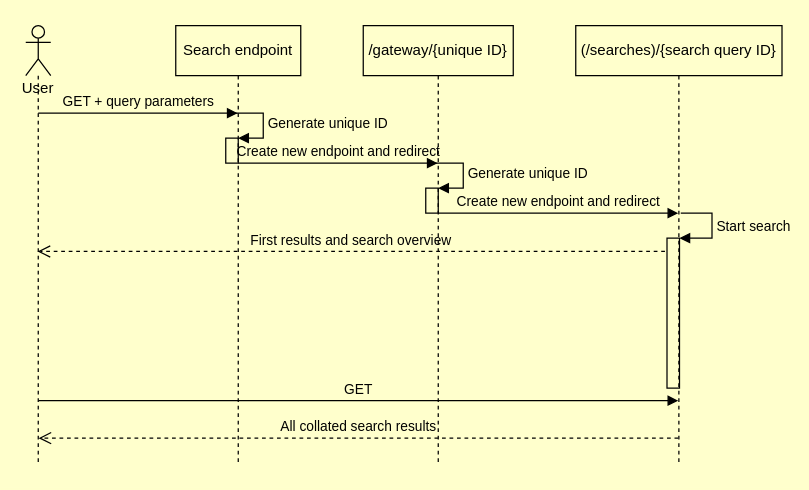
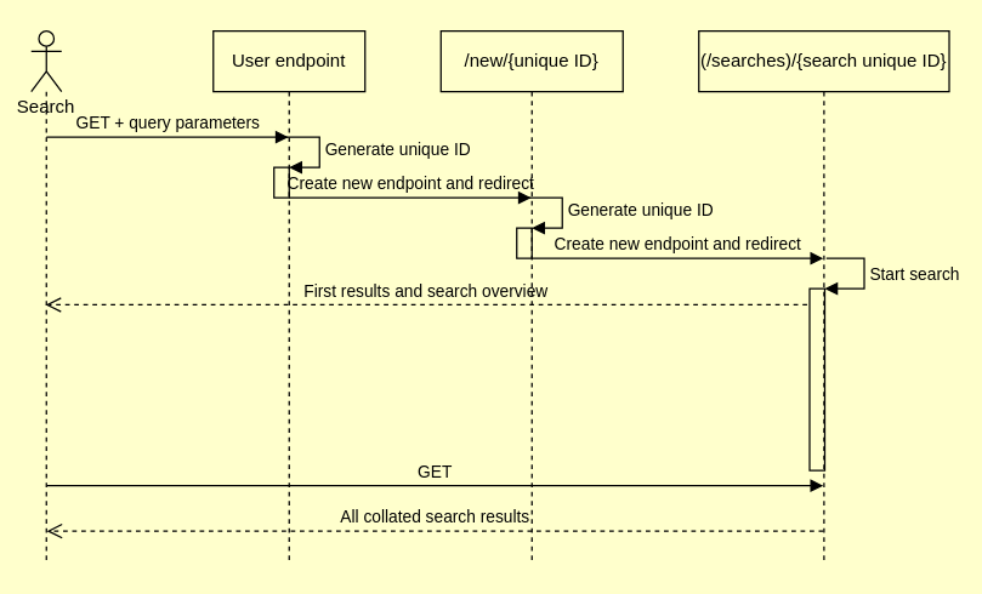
  <mxCell id="0" />
  <mxCell id="1" parent="0" />
- <mxCell id="2" value="User" style="shape=umlLifeline;participant=umlActor;perimeter=lifelinePerimeter;whiteSpace=wrap;html=1;container=1;collapsible=0;recursiveResize=0;verticalAlign=top;spacingTop=36;outlineConnect=0;fillColor=none;strokeColor=#000000;fontColor=#000000;" vertex="1" parent="1"><mxGeometry x="20" y="20" width="20" height="350" as="geometry" /></mxCell>
- <mxCell id="3" value="Search endpoint" style="shape=umlLifeline;perimeter=lifelinePerimeter;whiteSpace=wrap;html=1;container=1;collapsible=0;recursiveResize=0;outlineConnect=0;fillColor=none;strokeColor=#000000;fontColor=#000000;" vertex="1" parent="1"><mxGeometry x="140" y="20" width="100" height="350" as="geometry" /></mxCell>
+ <mxCell id="2" value="Search" style="shape=umlLifeline;participant=umlActor;perimeter=lifelinePerimeter;whiteSpace=wrap;html=1;container=1;collapsible=0;recursiveResize=0;verticalAlign=top;spacingTop=36;outlineConnect=0;fillColor=none;strokeColor=#000000;fontColor=#000000;" vertex="1" parent="1"><mxGeometry x="20" y="20" width="20" height="350" as="geometry" /></mxCell>
+ <mxCell id="3" value="User endpoint" style="shape=umlLifeline;perimeter=lifelinePerimeter;whiteSpace=wrap;html=1;container=1;collapsible=0;recursiveResize=0;outlineConnect=0;fillColor=none;strokeColor=#000000;fontColor=#000000;" vertex="1" parent="1"><mxGeometry x="140" y="20" width="100" height="350" as="geometry" /></mxCell>
  <mxCell id="4" value="" style="html=1;points=[];perimeter=orthogonalPerimeter;labelBackgroundColor=none;fillColor=none;strokeColor=#000000;" vertex="1" parent="3"><mxGeometry x="40" y="90" width="10" height="20" as="geometry" /></mxCell>
  <mxCell id="5" value="Generate unique ID" style="edgeStyle=orthogonalEdgeStyle;html=1;align=left;spacingLeft=2;endArrow=block;rounded=0;entryX=1;entryY=0;labelBackgroundColor=none;strokeColor=#000000;fontColor=#000000;" edge="1" parent="3" target="4"><mxGeometry relative="1" as="geometry"><mxPoint x="45" y="70" as="sourcePoint" /><Array as="points"><mxPoint x="70" y="70" /></Array></mxGeometry></mxCell>
- <mxCell id="6" value="/gateway/{unique ID}" style="shape=umlLifeline;perimeter=lifelinePerimeter;whiteSpace=wrap;html=1;container=1;collapsible=0;recursiveResize=0;outlineConnect=0;fillColor=none;strokeColor=#000000;fontColor=#000000;" vertex="1" parent="1"><mxGeometry x="290" y="20" width="120" height="350" as="geometry" /></mxCell>
+ <mxCell id="6" value="/new/{unique ID}" style="shape=umlLifeline;perimeter=lifelinePerimeter;whiteSpace=wrap;html=1;container=1;collapsible=0;recursiveResize=0;outlineConnect=0;fillColor=none;strokeColor=#000000;fontColor=#000000;" vertex="1" parent="1"><mxGeometry x="290" y="20" width="120" height="350" as="geometry" /></mxCell>
  <mxCell id="7" value="GET + query parameters" style="html=1;verticalAlign=bottom;endArrow=block;fillColor=none;strokeColor=#000000;fontColor=#000000;labelBackgroundColor=none;" edge="1" parent="1"><mxGeometry width="80" relative="1" as="geometry"><mxPoint x="30" y="90" as="sourcePoint" /><mxPoint x="189.5" y="90" as="targetPoint" /></mxGeometry></mxCell>
  <mxCell id="8" value="GET" style="html=1;verticalAlign=bottom;endArrow=block;fillColor=none;strokeColor=#000000;fontColor=#000000;labelBackgroundColor=none;" edge="1" parent="1"><mxGeometry width="80" relative="1" as="geometry"><mxPoint x="30.25" y="320" as="sourcePoint" /><mxPoint x="542" y="320" as="targetPoint" /></mxGeometry></mxCell>
  <mxCell id="9" value="All collated search results" style="html=1;verticalAlign=bottom;endArrow=open;dashed=1;endSize=8;fillColor=none;strokeColor=#000000;fontColor=#000000;labelBackgroundColor=none;" edge="1" parent="1"><mxGeometry relative="1" as="geometry"><mxPoint x="542" y="350" as="sourcePoint" /><mxPoint x="30.25" y="350" as="targetPoint" /></mxGeometry></mxCell>
  <mxCell id="10" value="Create new endpoint and redirect" style="html=1;verticalAlign=bottom;endArrow=block;fillColor=none;strokeColor=#000000;fontColor=#000000;labelBackgroundColor=none;" edge="1" parent="1"><mxGeometry width="80" relative="1" as="geometry"><mxPoint x="190" y="130" as="sourcePoint" /><mxPoint x="349.5" y="130" as="targetPoint" /></mxGeometry></mxCell>
  <mxCell id="11" value="First results and search overview" style="html=1;verticalAlign=bottom;endArrow=open;dashed=1;endSize=8;labelBackgroundColor=none;strokeColor=#000000;fontColor=#000000;exitX=-0.163;exitY=0.089;exitDx=0;exitDy=0;exitPerimeter=0;" edge="1" parent="1" source="13" target="2"><mxGeometry relative="1" as="geometry"><mxPoint x="110" y="159.5" as="sourcePoint" /><mxPoint x="280" y="261" as="targetPoint" /></mxGeometry></mxCell>
- <mxCell id="12" value="(/searches)/{search query ID}" style="shape=umlLifeline;perimeter=lifelinePerimeter;whiteSpace=wrap;html=1;container=1;collapsible=0;recursiveResize=0;outlineConnect=0;strokeColor=#000000;fillColor=none;fontColor=#000000;" vertex="1" parent="1"><mxGeometry x="460" y="20" width="165" height="350" as="geometry" /></mxCell>
+ <mxCell id="12" value="(/searches)/{search unique ID}" style="shape=umlLifeline;perimeter=lifelinePerimeter;whiteSpace=wrap;html=1;container=1;collapsible=0;recursiveResize=0;outlineConnect=0;strokeColor=#000000;fillColor=none;fontColor=#000000;" vertex="1" parent="1"><mxGeometry x="460" y="20" width="165" height="350" as="geometry" /></mxCell>
  <mxCell id="13" value="" style="html=1;points=[];perimeter=orthogonalPerimeter;fillColor=none;strokeColor=#000000;fontColor=#000000;" vertex="1" parent="12"><mxGeometry x="73" y="170" width="10" height="120" as="geometry" /></mxCell>
  <mxCell id="14" value="&lt;span style=&quot;&quot;&gt;Start search&lt;/span&gt;" style="edgeStyle=orthogonalEdgeStyle;html=1;align=left;spacingLeft=2;endArrow=block;rounded=0;entryX=1;entryY=0;fillColor=none;strokeColor=#000000;fontColor=#000000;labelBackgroundColor=none;" edge="1" parent="12" target="13"><mxGeometry relative="1" as="geometry"><mxPoint x="84" y="150" as="sourcePoint" /><Array as="points"><mxPoint x="109" y="150" /></Array></mxGeometry></mxCell>
  <mxCell id="15" value="" style="html=1;points=[];perimeter=orthogonalPerimeter;labelBackgroundColor=none;fillColor=none;strokeColor=#000000;" vertex="1" parent="1"><mxGeometry x="340" y="150" width="10" height="20" as="geometry" /></mxCell>
  <mxCell id="16" value="Generate unique ID" style="edgeStyle=orthogonalEdgeStyle;html=1;align=left;spacingLeft=2;endArrow=block;rounded=0;entryX=1;entryY=0;labelBackgroundColor=none;strokeColor=#000000;fontColor=#000000;" edge="1" parent="1" target="15"><mxGeometry relative="1" as="geometry"><mxPoint x="345" y="130" as="sourcePoint" /><Array as="points"><mxPoint x="370" y="130" /></Array></mxGeometry></mxCell>
  <mxCell id="17" value="Create new endpoint and redirect" style="html=1;verticalAlign=bottom;endArrow=block;fillColor=none;strokeColor=#000000;fontColor=#000000;labelBackgroundColor=none;" edge="1" parent="1" target="12"><mxGeometry width="80" relative="1" as="geometry"><mxPoint x="350" y="170" as="sourcePoint" /><mxPoint x="509.5" y="170" as="targetPoint" /></mxGeometry></mxCell>
